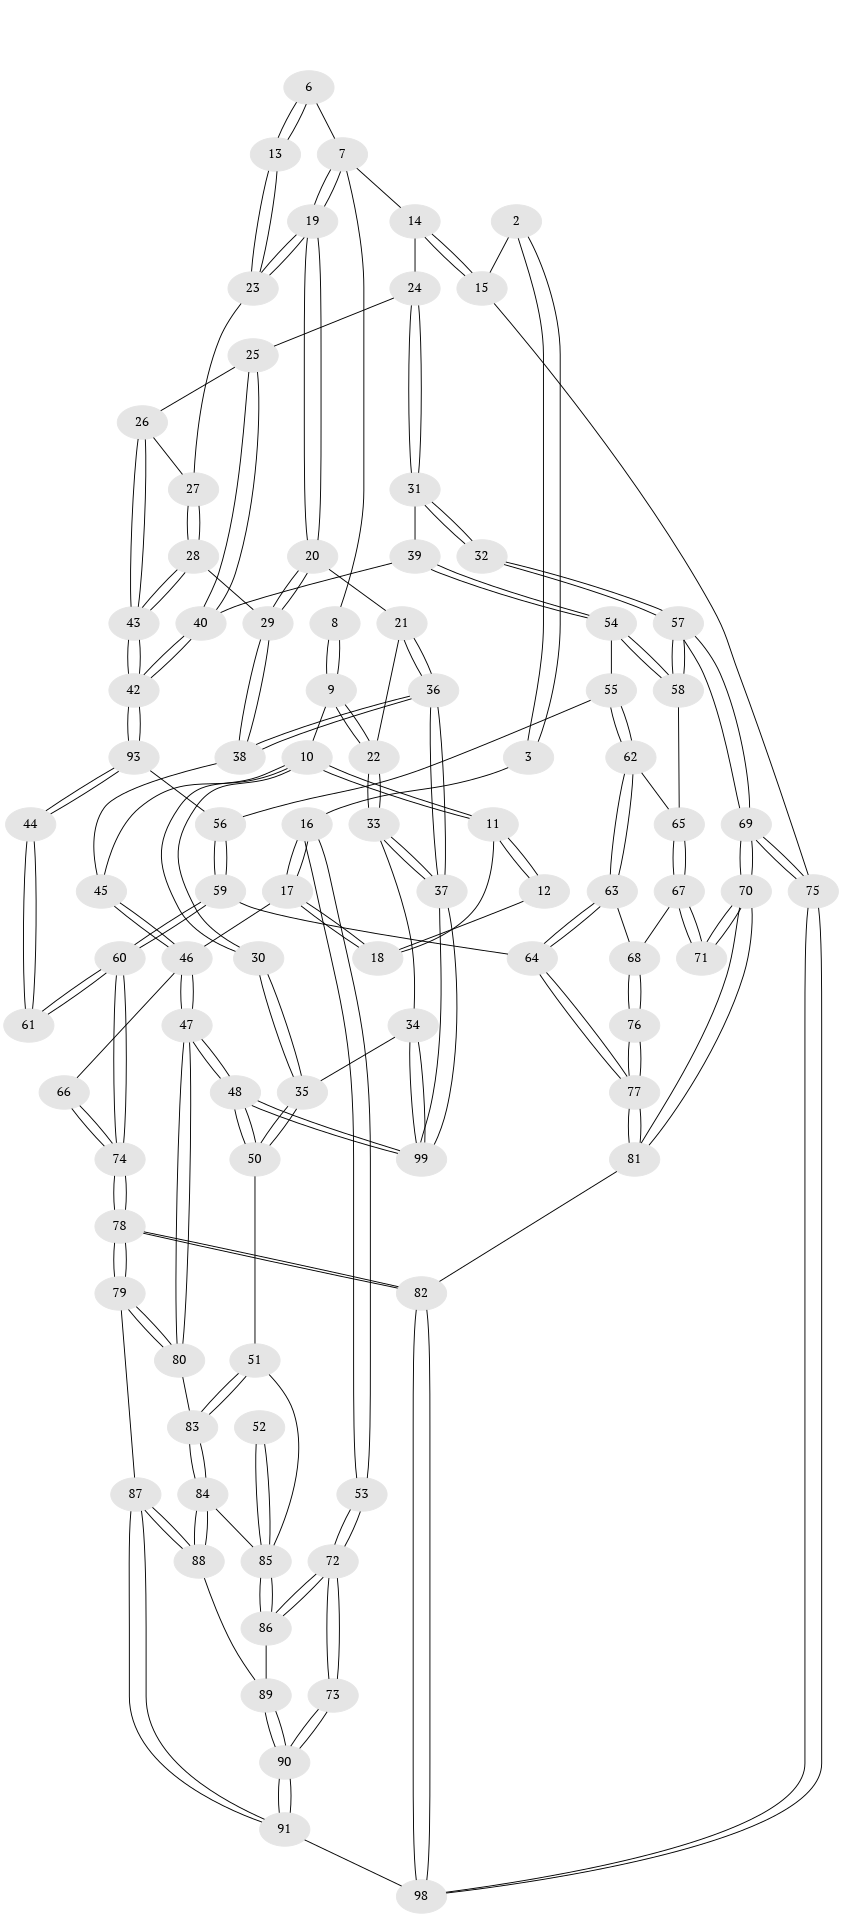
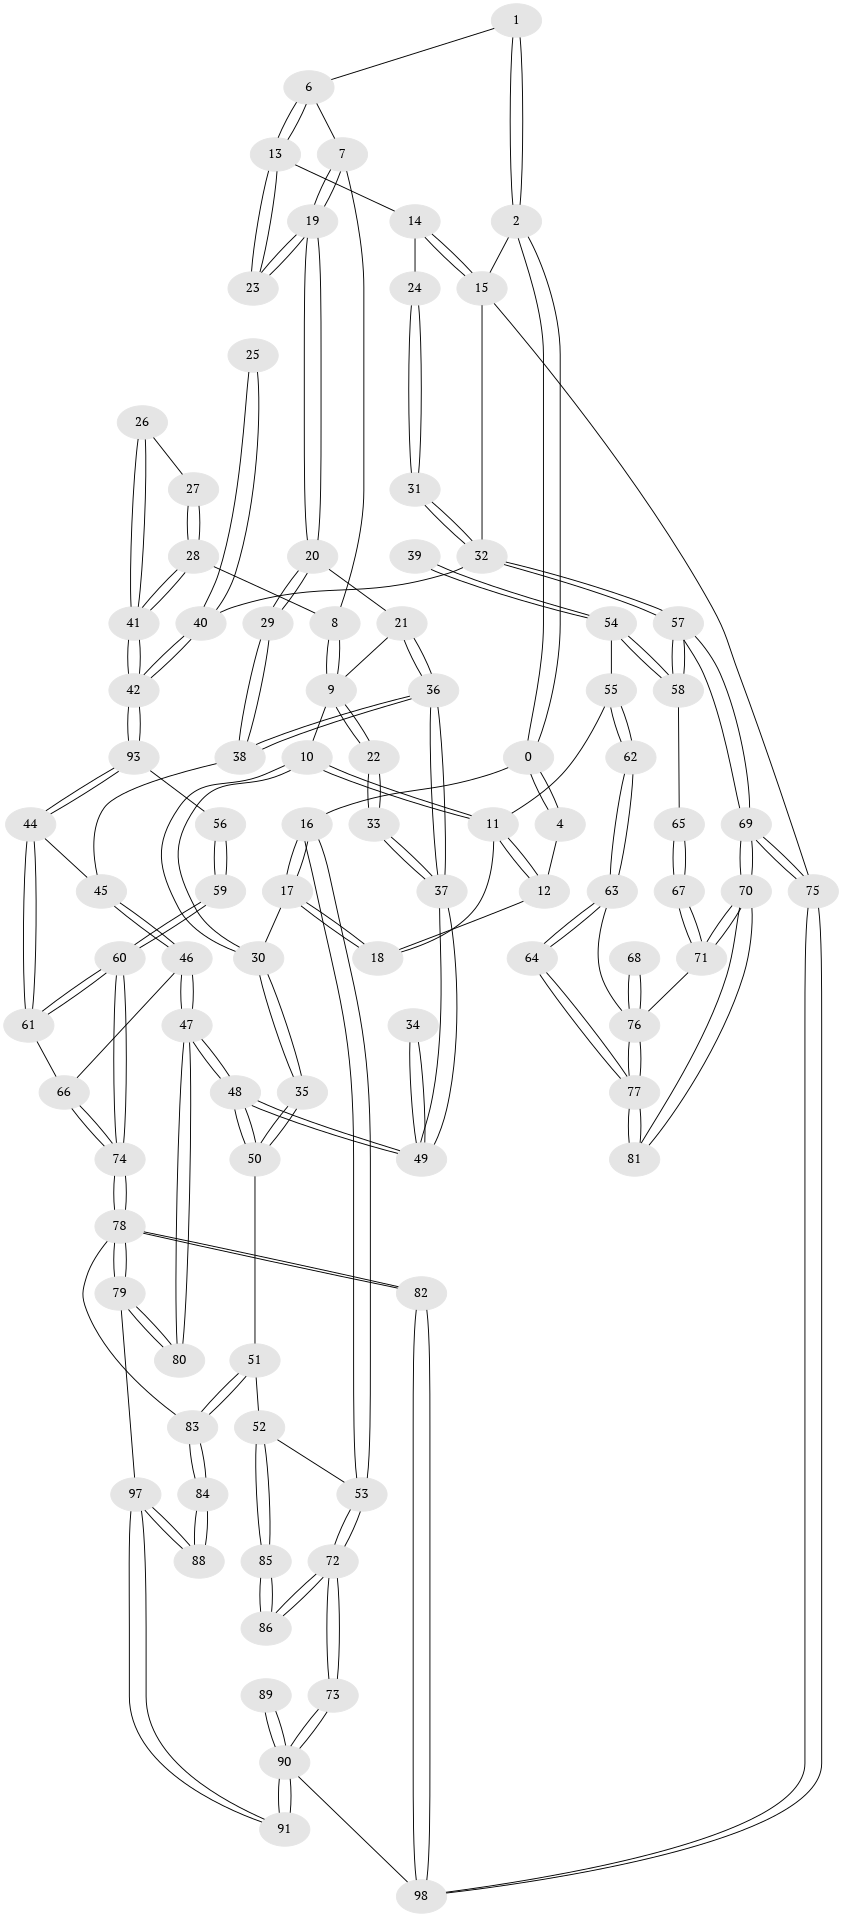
  graph {
    fontname="PT Serif"
    node [color=gray90 fontname="PT Serif" style=filled]
    edge [fontname="PT Serif"]
+   1
    2
    6
-   3
+   3 [label=0]
    15
    7
    13
+   4
    16
    32
    75
    73
    90
    12
    17
    53
    18
    8
    9
    19
    14
    23
    20
    10
    22
    11
    30
    33
    35
    24
    27
    25
    31
    57
    n35 [label=98]
    72
    21
    29
    36
    38
    37
    34
    28
    26
    40
    39
-   41 [label=43]
+   41
    42
    45
    50
    54
    58
    69
-   49 [label=99]
+   49
    51
    46
    55
    n58 [label=93]
    44
    56
    61
    59
    66
    47
    48
    80
    74
    83
    52
    85
    84
    86
    62
    65
    63
    60
    64
    70
    67
    77
    78
    68
    76
    81
    71
    82
    89
    91
    79
-   87
+   87 [label=97]
    88
+   1 -- 2
+   1 -- 2
+   1 -- 6
    2 -- 3
    2 -- 3
    2 -- 15
    6 -- 7
    6 -- 13
    6 -- 13
+   3 -- 4
+   3 -- 4
    3 -- 16
+   15 -- 32
    15 -- 75
    7 -- 8
    7 -- 19
    7 -- 19
-   7 -- 14
+   13 -- 14
    13 -- 23
    13 -- 23
+   4 -- 12
    16 -- 17
    16 -- 17
    16 -- 53
    16 -- 53
    32 -- 57
    32 -- 57
    75 -- n35
    75 -- n35
    73 -- 90
    73 -- 90
    90 -- 91
    90 -- 91
    12 -- 18
    17 -- 18
    17 -- 18
-   17 -- 46
+   17 -- 30
    53 -- 72
    53 -- 72
    8 -- 9
    8 -- 9
    9 -- 10
    9 -- 22
    9 -- 22
    19 -- 23
    19 -- 23
    19 -- 20
    19 -- 20
    14 -- 15
    14 -- 15
    14 -- 24
-   23 -- 27
    20 -- 21
    20 -- 29
    20 -- 29
    10 -- 11
    10 -- 11
    10 -- 30
    10 -- 30
    22 -- 33
    22 -- 33
    11 -- 12
    11 -- 12
    11 -- 18
    30 -- 35
    30 -- 35
    33 -- 37
    33 -- 37
-   33 -- 34
    35 -- 50
    35 -- 50
-   24 -- 25
    24 -- 31
    24 -- 31
    27 -- 28
    27 -- 28
-   25 -- 26
    25 -- 40
    25 -- 40
    31 -- 32
    31 -- 32
-   31 -- 39
    57 -- 58
    57 -- 58
    57 -- 69
    57 -- 69
    72 -- 73
    72 -- 73
    72 -- 86
    72 -- 86
-   21 -- 22
+   21 -- 9
    21 -- 36
    21 -- 36
    29 -- 38
    29 -- 38
    36 -- 38
    36 -- 38
    36 -- 37
    36 -- 37
    38 -- 45
    37 -- 49
    37 -- 49
-   34 -- 35
    34 -- 49
    34 -- 49
-   28 -- 29
+   28 -- 8
    28 -- 41
    28 -- 41
    26 -- 27
    26 -- 41
    26 -- 41
    40 -- 42
    40 -- 42
-   39 -- 40
+   32 -- 40
    39 -- 54
    39 -- 54
    41 -- 42
    41 -- 42
    42 -- n58
    42 -- n58
    45 -- 46
    45 -- 46
    50 -- 51
    54 -- 58
    54 -- 58
    54 -- 55
    58 -- 65
    69 -- 75
    69 -- 75
    69 -- 70
    69 -- 70
    51 -- 83
    51 -- 83
-   51 -- 85
+   51 -- 52
    46 -- 66
    46 -- 47
    46 -- 47
-   55 -- 56
+   55 -- 11
    55 -- 62
    55 -- 62
    n58 -- 44
    n58 -- 44
    n58 -- 56
-   10 -- 45
+   44 -- 45
    44 -- 61
    44 -- 61
    56 -- 59
    56 -- 59
+   61 -- 66
    59 -- 60
    59 -- 60
-   59 -- 64
    66 -- 74
    66 -- 74
    47 -- 48
    47 -- 48
    47 -- 80
    47 -- 80
    48 -- 50
    48 -- 50
    48 -- 49
    48 -- 49
-   80 -- 83
+   78 -- 83
    74 -- 78
    74 -- 78
    83 -- 84
    83 -- 84
+   52 -- 53
    52 -- 85
    52 -- 85
    85 -- 86
    85 -- 86
-   84 -- 85
    84 -- 88
    84 -- 88
-   86 -- 89
-   62 -- 65
    62 -- 63
    62 -- 63
    65 -- 67
    65 -- 67
    63 -- 64
    63 -- 64
-   63 -- 68
+   63 -- 76
    60 -- 61
    60 -- 61
    60 -- 74
    60 -- 74
    64 -- 77
    64 -- 77
    70 -- 81
    70 -- 81
    70 -- 71
    70 -- 71
-   67 -- 68
    67 -- 71
    67 -- 71
    77 -- 81
    77 -- 81
    78 -- 82
    78 -- 82
    78 -- 79
    78 -- 79
    68 -- 76
    68 -- 76
    76 -- 77
    76 -- 77
-   81 -- 82
+   71 -- 76
    82 -- n35
    82 -- n35
    89 -- 90
    89 -- 90
-   91 -- n35
+   90 -- n35
    79 -- 80
    79 -- 80
    79 -- 87
    87 -- 91
    87 -- 91
    87 -- 88
    87 -- 88
-   88 -- 89
  }
